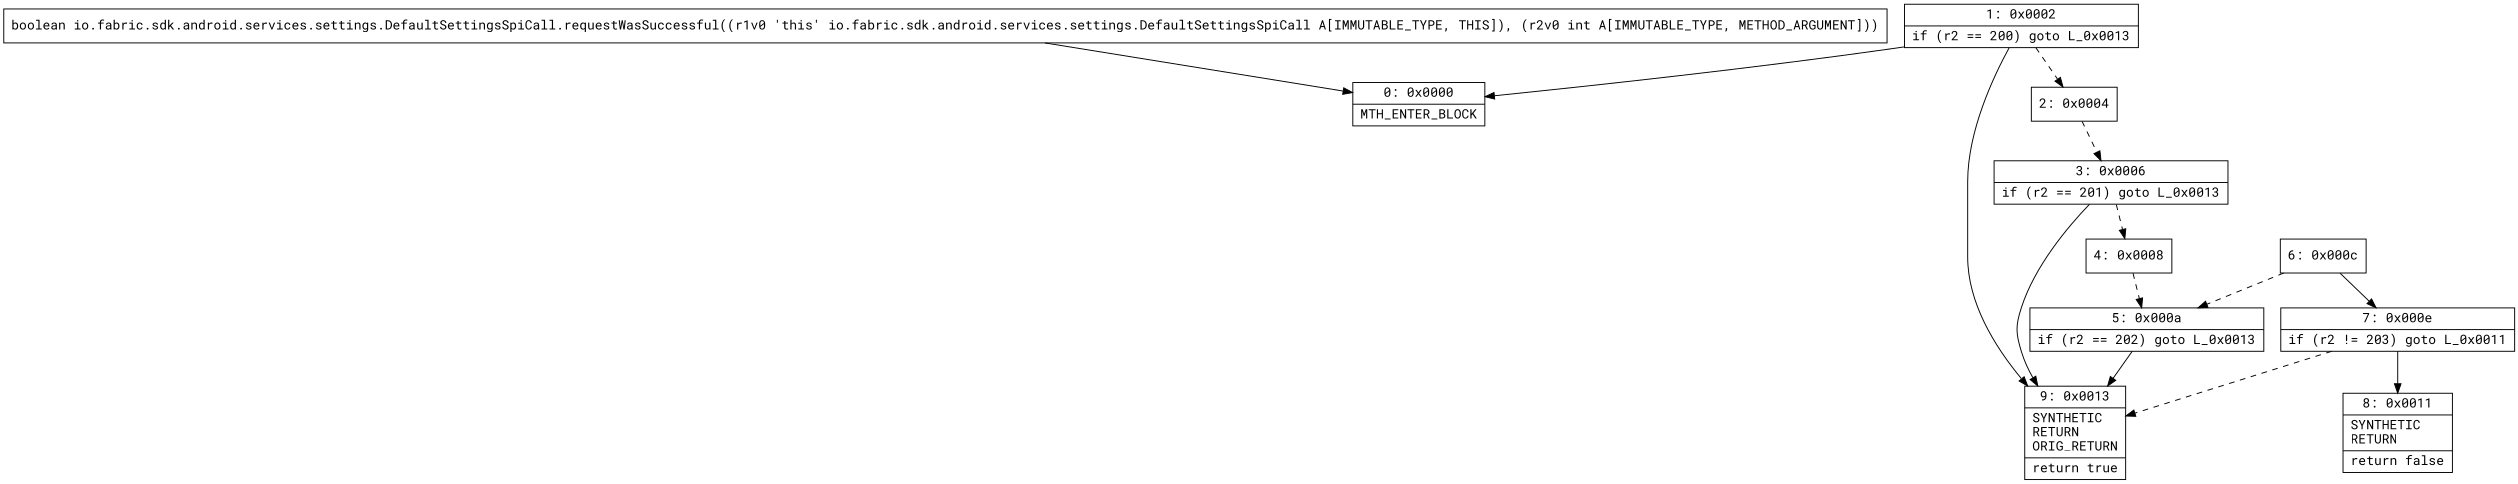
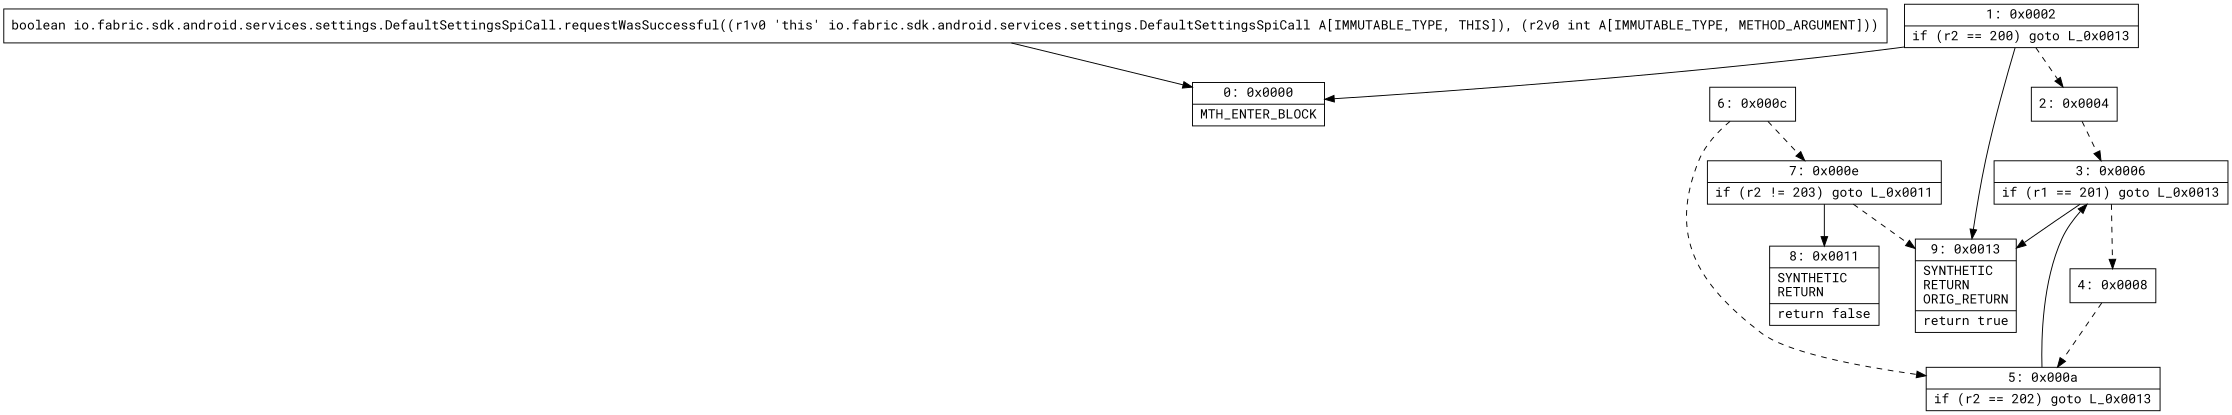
  digraph {
    fontname="Roboto Mono"
    node [fontname="Roboto Mono" shape=record]
    edge [fontname="Roboto Mono"]
    n1 [label="{0\:\ 0x0000|MTH_ENTER_BLOCK\l}"]
    n2 [label="{1\:\ 0x0002|if (r2 == 200) goto L_0x0013\l}"]
    n3 [label="{2\:\ 0x0004}"]
    n4 [label="{9\:\ 0x0013|SYNTHETIC\lRETURN\lORIG_RETURN\l|return true\l}"]
-   n5 [label="{3\:\ 0x0006|if (r2 == 201) goto L_0x0013\l}"]
+   n5 [label="{3\:\ 0x0006|if (r1 == 201) goto L_0x0013\l}"]
    n6 [label="{4\:\ 0x0008}"]
    n7 [label="{5\:\ 0x000a|if (r2 == 202) goto L_0x0013\l}"]
    n8 [label="{6\:\ 0x000c}"]
    n9 [label="{7\:\ 0x000e|if (r2 != 203) goto L_0x0011\l}"]
    n10 [label="{8\:\ 0x0011|SYNTHETIC\lRETURN\l|return false\l}"]
    n11 [label="{boolean io.fabric.sdk.android.services.settings.DefaultSettingsSpiCall.requestWasSuccessful((r1v0 'this' io.fabric.sdk.android.services.settings.DefaultSettingsSpiCall A[IMMUTABLE_TYPE, THIS]), (r2v0 int A[IMMUTABLE_TYPE, METHOD_ARGUMENT])) }"]
    n2 -> n1
    n2 -> n3 [style=dashed]
    n2 -> n4
    n3 -> n5 [style=dashed]
    n5 -> n4
    n5 -> n6 [style=dashed]
    n6 -> n7 [style=dashed]
-   n7 -> n4
+   n7 -> n5
    n8 -> n7 [style=dashed]
-   n8 -> n9
+   n8 -> n9 [style=dashed]
    n9 -> n4 [style=dashed]
    n9 -> n10
    n11 -> n1
  }
